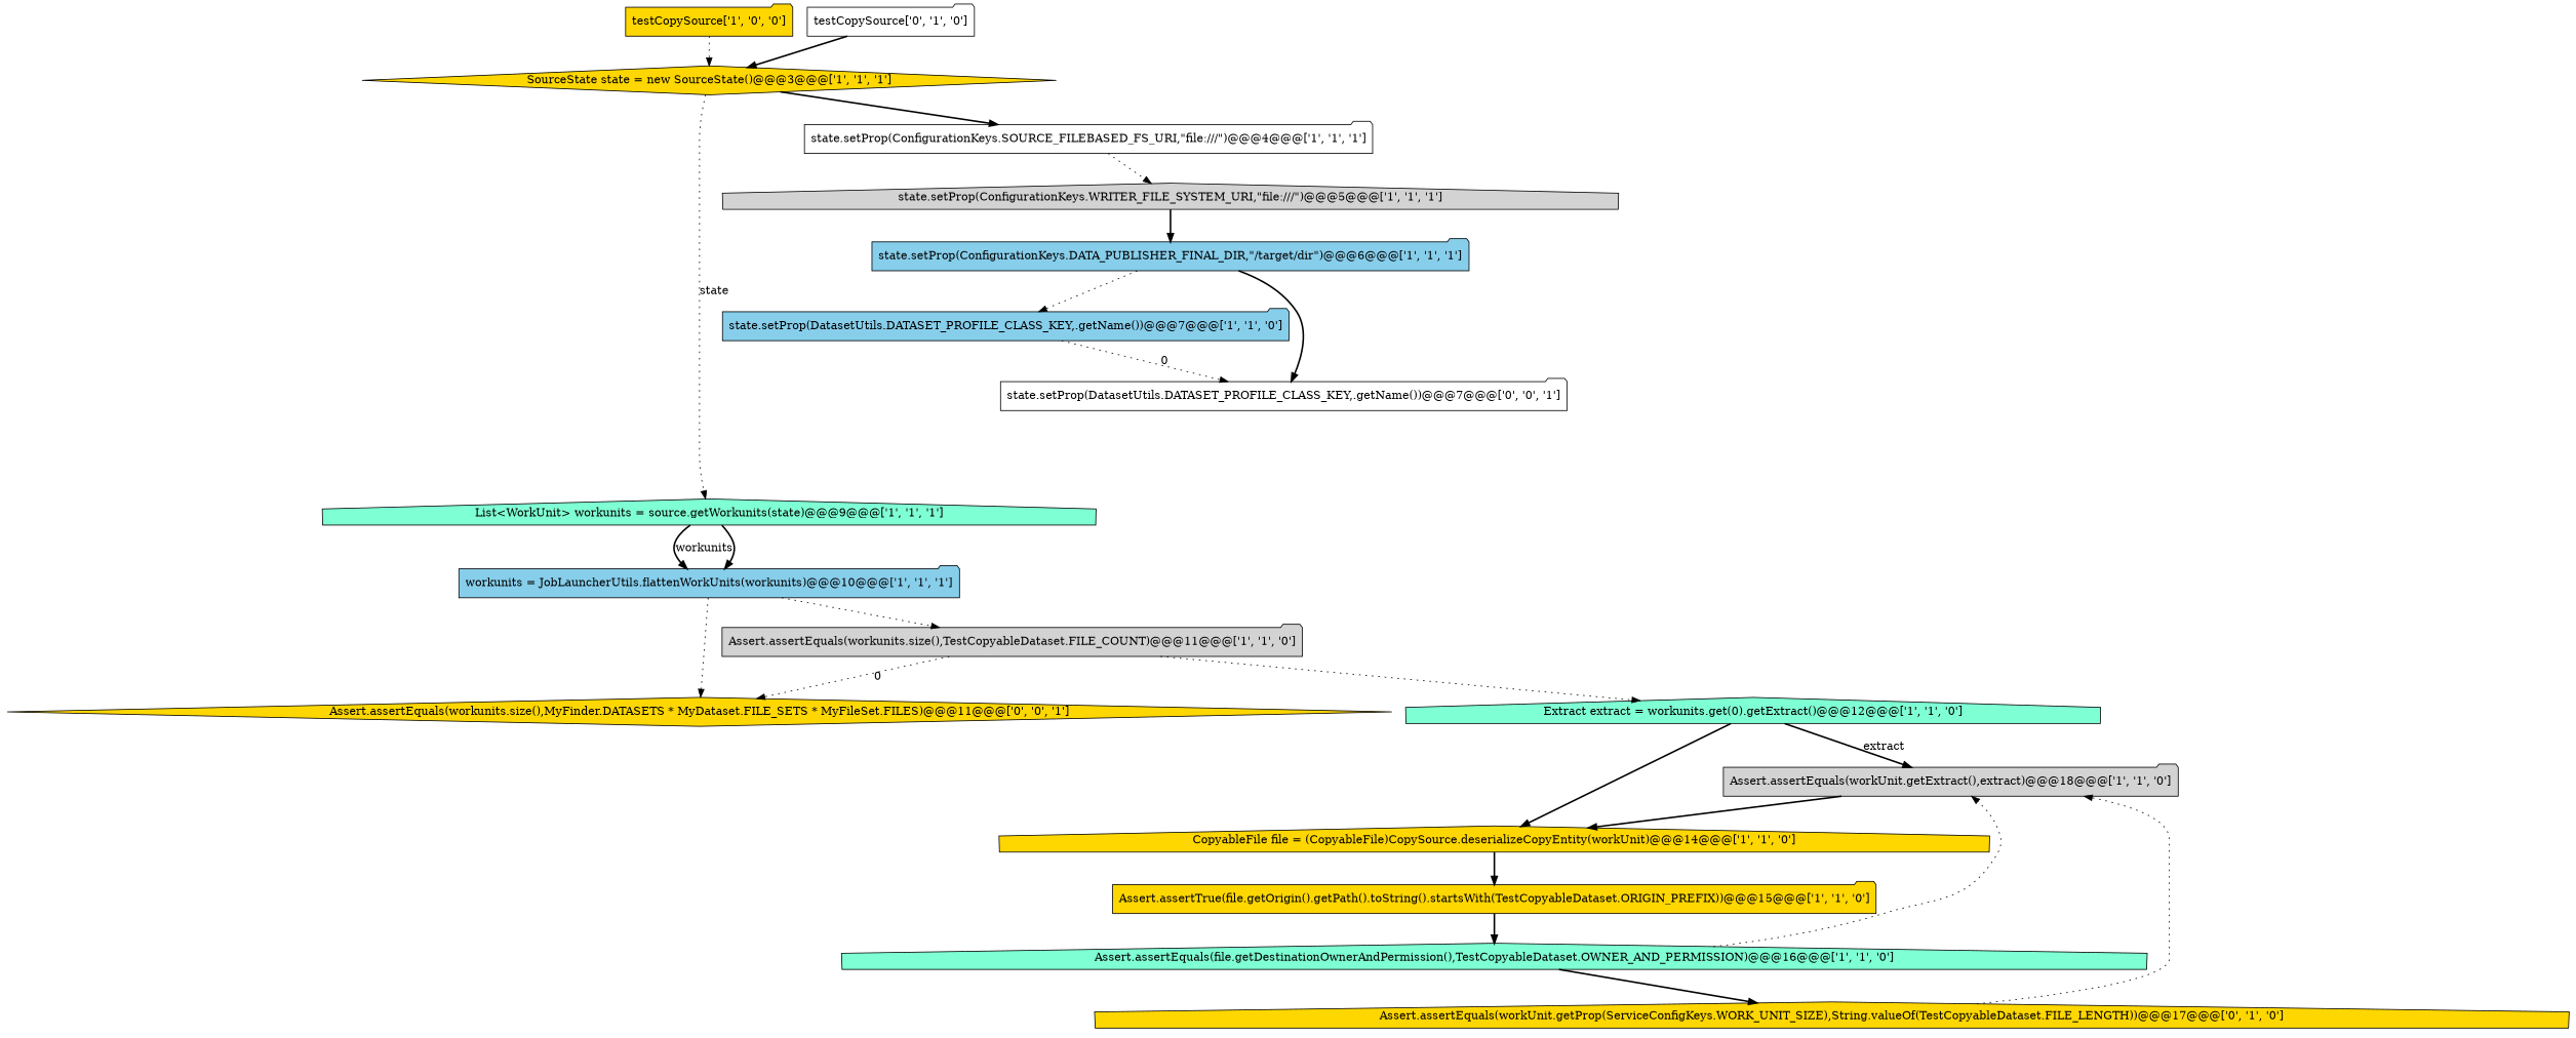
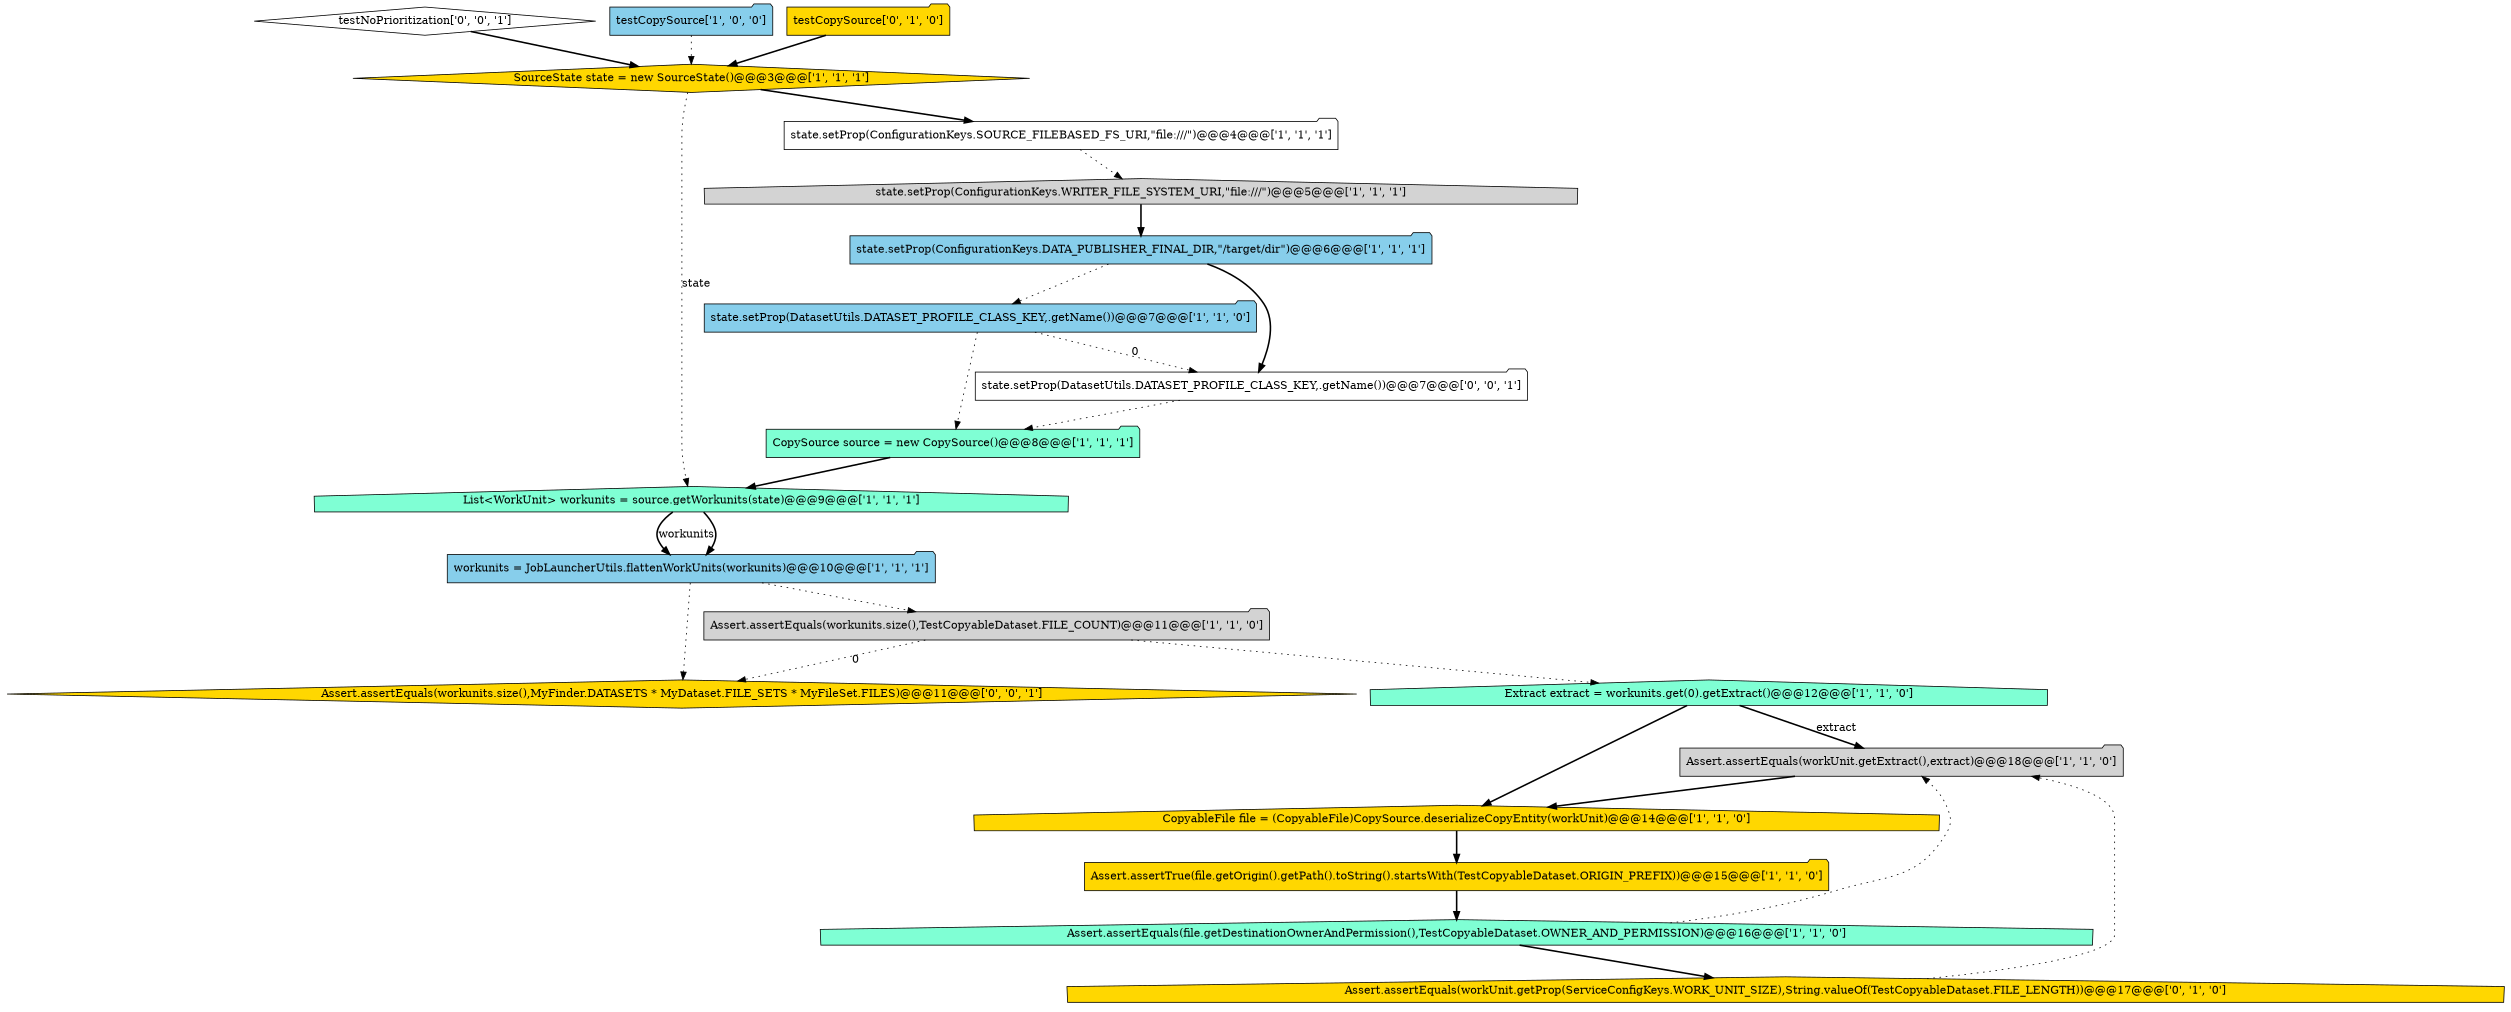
  digraph {
    node [fillcolor=gold shape=folder style=filled]
    edge [style=bold]
+   n1 [fillcolor=white label="testNoPrioritization['0', '0', '1']" shape=diamond]
    n2 [label="SourceState state = new SourceState()@@@3@@@['1', '1', '1']" shape=diamond]
    n3 [fillcolor=aquamarine label="List<WorkUnit> workunits = source.getWorkunits(state)@@@9@@@['1', '1', '1']" shape=house]
    n4 [fillcolor=white label="state.setProp(ConfigurationKeys.SOURCE_FILEBASED_FS_URI,\"file:///\")@@@4@@@['1', '1', '1']"]
    n5 [fillcolor=lightgrey label="Assert.assertEquals(workUnit.getExtract(),extract)@@@18@@@['1', '1', '0']"]
    n6 [label="CopyableFile file = (CopyableFile)CopySource.deserializeCopyEntity(workUnit)@@@14@@@['1', '1', '0']" shape=house]
    n7 [label="Assert.assertTrue(file.getOrigin().getPath().toString().startsWith(TestCopyableDataset.ORIGIN_PREFIX))@@@15@@@['1', '1', '0']"]
    n8 [fillcolor=aquamarine label="Assert.assertEquals(file.getDestinationOwnerAndPermission(),TestCopyableDataset.OWNER_AND_PERMISSION)@@@16@@@['1', '1', '0']" shape=house]
    n9 [fillcolor=white label="state.setProp(DatasetUtils.DATASET_PROFILE_CLASS_KEY,.getName())@@@7@@@['0', '0', '1']"]
+   n10 [fillcolor=aquamarine label="CopySource source = new CopySource()@@@8@@@['1', '1', '1']"]
    n11 [fillcolor=skyblue label="state.setProp(DatasetUtils.DATASET_PROFILE_CLASS_KEY,.getName())@@@7@@@['1', '1', '0']"]
    n12 [fillcolor=lightgrey label="state.setProp(ConfigurationKeys.WRITER_FILE_SYSTEM_URI,\"file:///\")@@@5@@@['1', '1', '1']" shape=house]
    n13 [fillcolor=skyblue label="state.setProp(ConfigurationKeys.DATA_PUBLISHER_FINAL_DIR,\"/target/dir\")@@@6@@@['1', '1', '1']"]
-   n14 [label="testCopySource['1', '0', '0']"]
+   n14 [fillcolor=skyblue label="testCopySource['1', '0', '0']"]
    n15 [label="Assert.assertEquals(workunits.size(),MyFinder.DATASETS * MyDataset.FILE_SETS * MyFileSet.FILES)@@@11@@@['0', '0', '1']" shape=diamond]
    n16 [fillcolor=skyblue label="workunits = JobLauncherUtils.flattenWorkUnits(workunits)@@@10@@@['1', '1', '1']"]
    n17 [fillcolor=lightgrey label="Assert.assertEquals(workunits.size(),TestCopyableDataset.FILE_COUNT)@@@11@@@['1', '1', '0']"]
    n18 [fillcolor=aquamarine label="Extract extract = workunits.get(0).getExtract()@@@12@@@['1', '1', '0']" shape=house]
    n19 [label="Assert.assertEquals(workUnit.getProp(ServiceConfigKeys.WORK_UNIT_SIZE),String.valueOf(TestCopyableDataset.FILE_LENGTH))@@@17@@@['0', '1', '0']" shape=house]
-   n20 [fillcolor=white label="testCopySource['0', '1', '0']"]
+   n20 [label="testCopySource['0', '1', '0']"]
+   n1 -> n2
    n2 -> n3 [label=state style=dotted]
    n2 -> n4
    n3 -> n16 [label=workunits]
    n3 -> n16
    n4 -> n12 [style=dotted]
    n5 -> n6
    n6 -> n7
    n7 -> n8
    n8 -> n5 [style=dotted]
    n8 -> n19
+   n9 -> n10 [style=dotted]
+   n10 -> n3
    n11 -> n9 [label=0 style=dotted]
+   n11 -> n10 [style=dotted]
    n12 -> n13
    n13 -> n9
    n13 -> n11 [style=dotted]
    n14 -> n2 [style=dotted]
    n16 -> n15 [style=dotted]
    n16 -> n17 [style=dotted]
    n17 -> n15 [label=0 style=dotted]
    n17 -> n18 [style=dotted]
    n18 -> n5 [label=extract]
    n18 -> n6
    n19 -> n5 [style=dotted]
    n20 -> n2
  }
